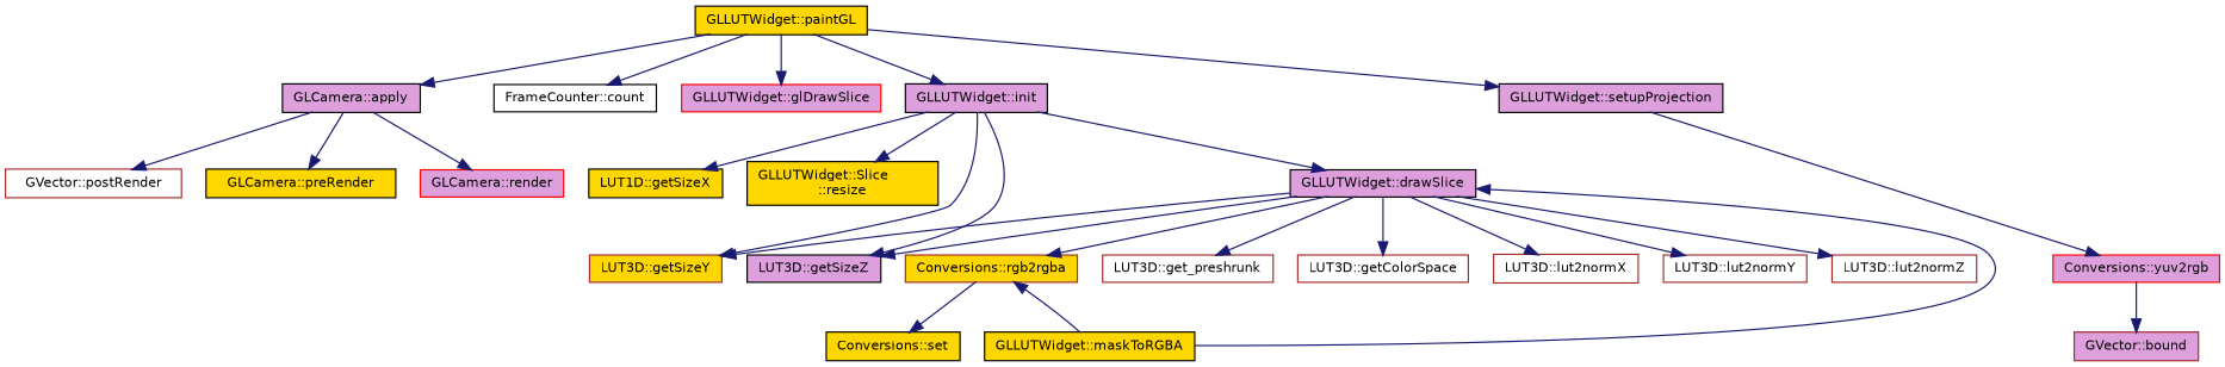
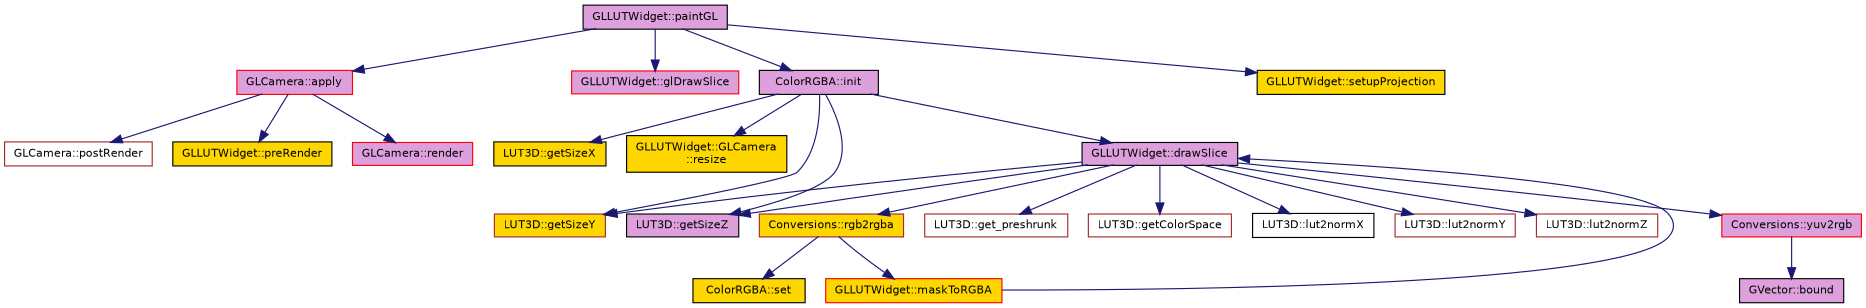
  digraph {
    rankdir=TB
    node [color=black fillcolor=plum fontname=Helvetica fontsize=10 shape=record style=filled]
    edge [color=midnightblue fontname=Helvetica fontsize=10 labelfontname=Helvetica labelfontsize=10 style=solid]
-   n1 [fillcolor=gold fontcolor=black height=0.2 label="GLLUTWidget::paintGL" width=0.4]
-   n2 [height=0.2 label="GLCamera::apply" width=0.4]
-   n3 [fillcolor=white height=0.2 label="FrameCounter::count" width=0.4]
+   n1 [fontcolor=black height=0.2 label="GLLUTWidget::paintGL" width=0.4]
+   n2 [color=red height=0.2 label="GLCamera::apply" width=0.4]
    n4 [color=red height=0.2 label="GLLUTWidget::glDrawSlice" width=0.4]
-   n5 [height=0.2 label="GLLUTWidget::init" width=0.4]
-   n6 [height=0.2 label="GLLUTWidget::setupProjection" width=0.4]
-   n7 [color=brown fillcolor=white height=0.2 label="GVector::postRender" width=0.4]
-   n8 [fillcolor=gold height=0.2 label="GLCamera::preRender" width=0.4]
+   n5 [height=0.2 label="ColorRGBA::init" width=0.4]
+   n6 [fillcolor=gold height=0.2 label="GLLUTWidget::setupProjection" width=0.4]
+   n7 [color=brown fillcolor=white height=0.2 label="GLCamera::postRender" width=0.4]
+   n8 [fillcolor=gold height=0.2 label="GLLUTWidget::preRender" width=0.4]
    n9 [color=red height=0.2 label="GLCamera::render" width=0.4]
    n10 [height=0.2 label="GLLUTWidget::drawSlice" width=0.4]
    n11 [color=brown fillcolor=gold height=0.2 label="LUT3D::getSizeY" width=0.4]
    n12 [height=0.2 label="LUT3D::getSizeZ" width=0.4]
-   n13 [fillcolor=gold height=0.2 label="LUT1D::getSizeX" width=0.4]
-   n14 [fillcolor=gold height=0.2 label="GLLUTWidget::Slice\l::resize" width=0.4]
+   n13 [fillcolor=gold height=0.2 label="LUT3D::getSizeX" width=0.4]
+   n14 [fillcolor=gold height=0.2 label="GLLUTWidget::GLCamera\l::resize" width=0.4]
    n15 [color=brown fillcolor=white height=0.2 label="LUT3D::get_preshrunk" width=0.4]
    n16 [color=brown fillcolor=white height=0.2 label="LUT3D::getColorSpace" width=0.4]
-   n17 [color=brown fillcolor=white height=0.2 label="LUT3D::lut2normX" width=0.4]
+   n17 [fillcolor=white height=0.2 label="LUT3D::lut2normX" width=0.4]
    n18 [color=brown fillcolor=white height=0.2 label="LUT3D::lut2normY" width=0.4]
    n19 [color=brown fillcolor=white height=0.2 label="LUT3D::lut2normZ" width=0.4]
    n20 [color=brown fillcolor=gold height=0.2 label="Conversions::rgb2rgba" width=0.4]
    n21 [color=red height=0.2 label="Conversions::yuv2rgb" width=0.4]
-   n22 [fillcolor=gold height=0.2 label="GLLUTWidget::maskToRGBA" width=0.4]
-   n23 [fillcolor=gold height=0.2 label="Conversions::set" width=0.4]
-   n24 [color=brown height=0.2 label="GVector::bound" width=0.4]
+   n22 [color=red fillcolor=gold height=0.2 label="GLLUTWidget::maskToRGBA" width=0.4]
+   n23 [fillcolor=gold height=0.2 label="ColorRGBA::set" width=0.4]
+   n24 [height=0.2 label="GVector::bound" width=0.4]
    n1 -> n2
-   n1 -> n3
    n1 -> n4
    n1 -> n5
    n1 -> n6
    n2 -> n7
    n2 -> n8
    n2 -> n9
    n5 -> n10
    n5 -> n11
    n5 -> n12
    n5 -> n13
    n5 -> n14
    n10 -> n11
    n10 -> n12
    n10 -> n15
    n10 -> n16
    n10 -> n17
    n10 -> n18
    n10 -> n19
    n10 -> n20
-   n6 -> n21
+   n10 -> n21
    n20 -> n23
    n21 -> n24
    n22 -> n10
-   n22 -> n20
+   n20 -> n22
  }
